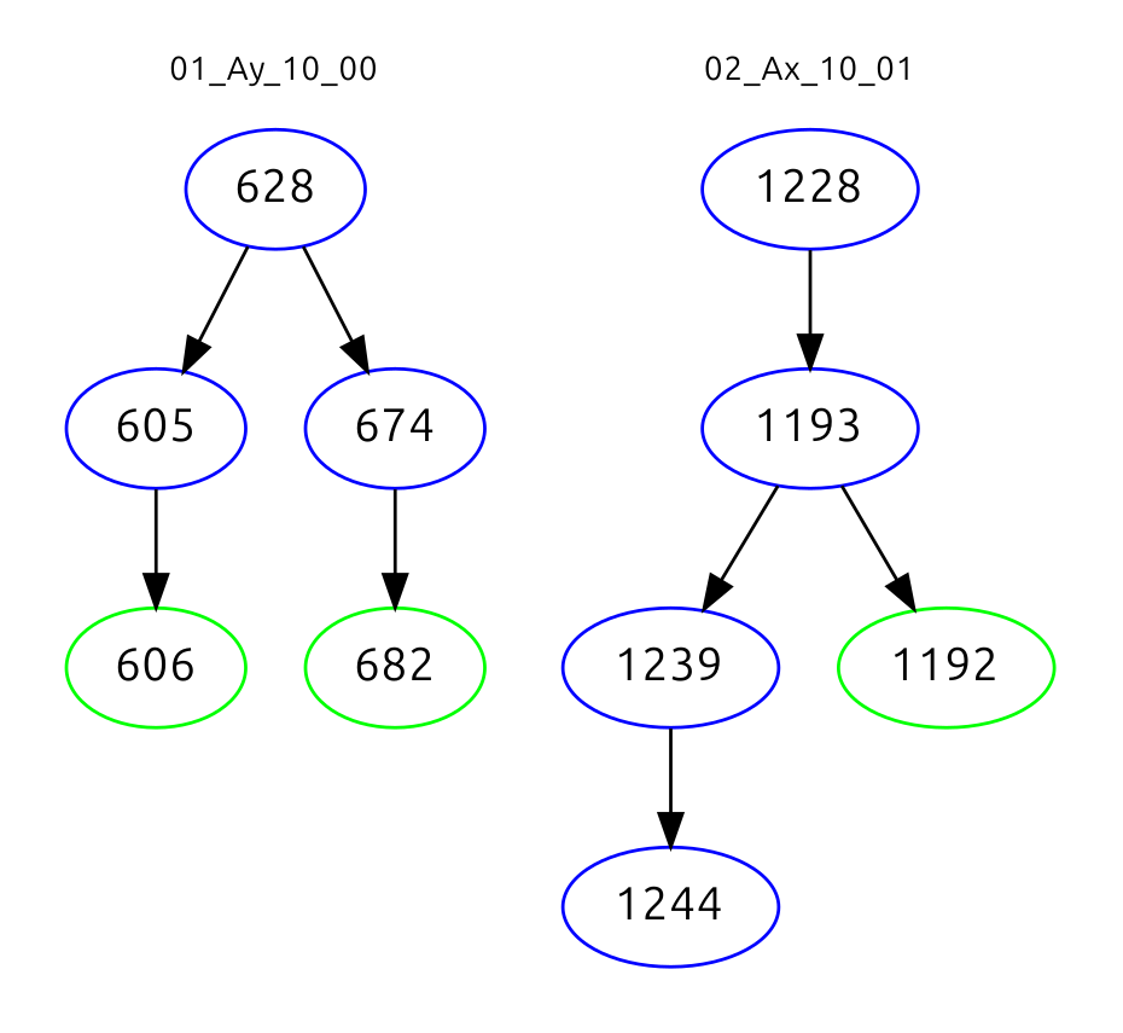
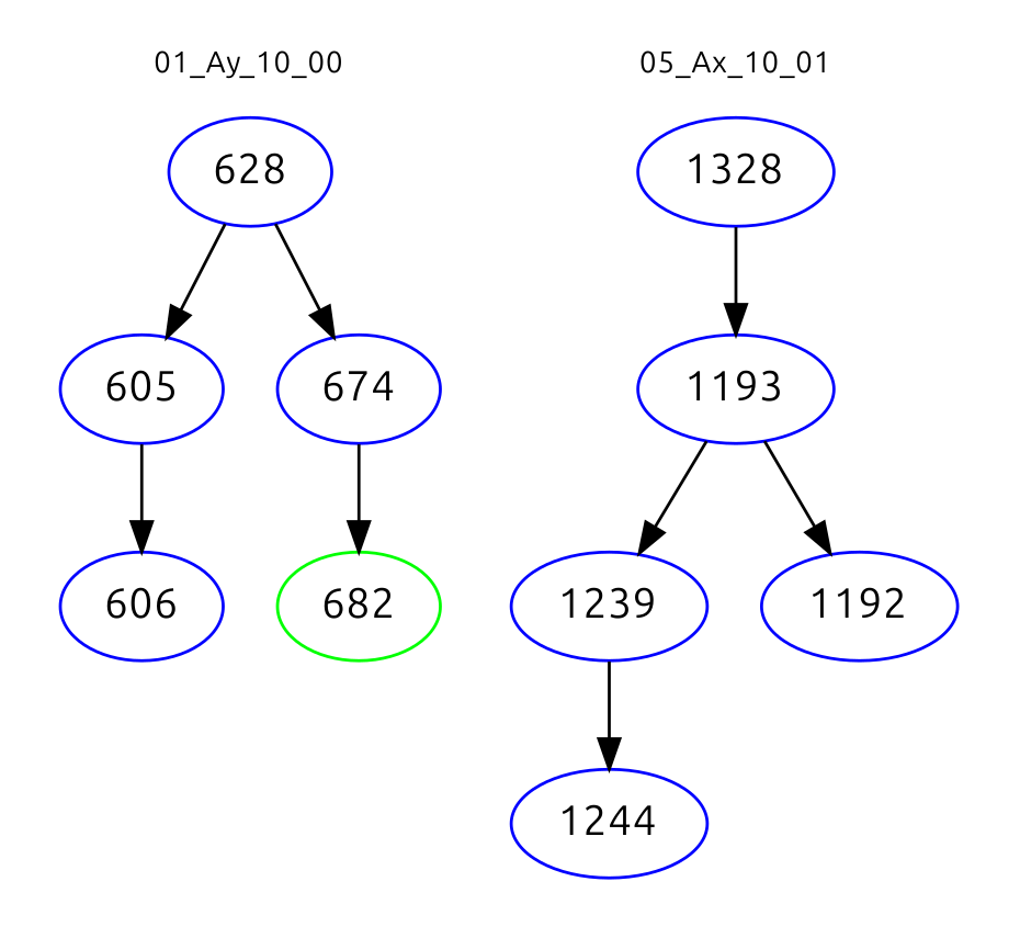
  digraph {
    fontname=Ubuntu
    node [color=blue fontname=Ubuntu]
    edge [color=black fontname=Ubuntu]
    n1 [label=628]
    n2 [label=605]
    n3 [label=674]
-   n4 [color=green label=606]
+   n4 [label=606]
    n5 [color=green label=682]
-   n6 [label=1228]
+   n6 [label=1328]
    n7 [label=1193]
    n8 [label=1239]
-   n9 [color=green label=1192]
+   n9 [label=1192]
    n10 [label=1244]
    subgraph cluster_1 {
      color=white
      fontsize=10
      label="01_Ay_10_00"
      n1
      n2
      n3
      n4
      n5
    }
    subgraph cluster_2 {
      color=white
      fontsize=10
-     label="02_Ax_10_01"
+     label="05_Ax_10_01"
      n6
      n7
      n8
      n9
      n10
    }
    n1 -> n2
    n1 -> n3
    n2 -> n4
    n3 -> n5
    n6 -> n7
    n7 -> n8
    n7 -> n9
    n8 -> n10
  }
